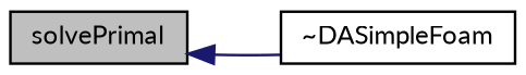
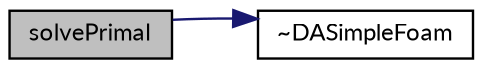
  digraph {
    rankdir=LR
    fontname=Lato
    node [color=black fontname=Lato fontsize=10 shape=record]
    n1 [fillcolor=grey75 fontcolor=black height=0.2 label=solvePrimal style=filled width=0.4]
    n2 [height=0.2 label="~DASimpleFoam" width=0.4]
-   n1 -> n2 [color=midnightblue dir=back fontname=Lato fontsize=10 labelfontname=Helvetica labelfontsize=10 style=solid]
+   n2 -> n1 [color=midnightblue dir=back fontname=Lato fontsize=10 labelfontname=Helvetica labelfontsize=10 style=solid]
  }
